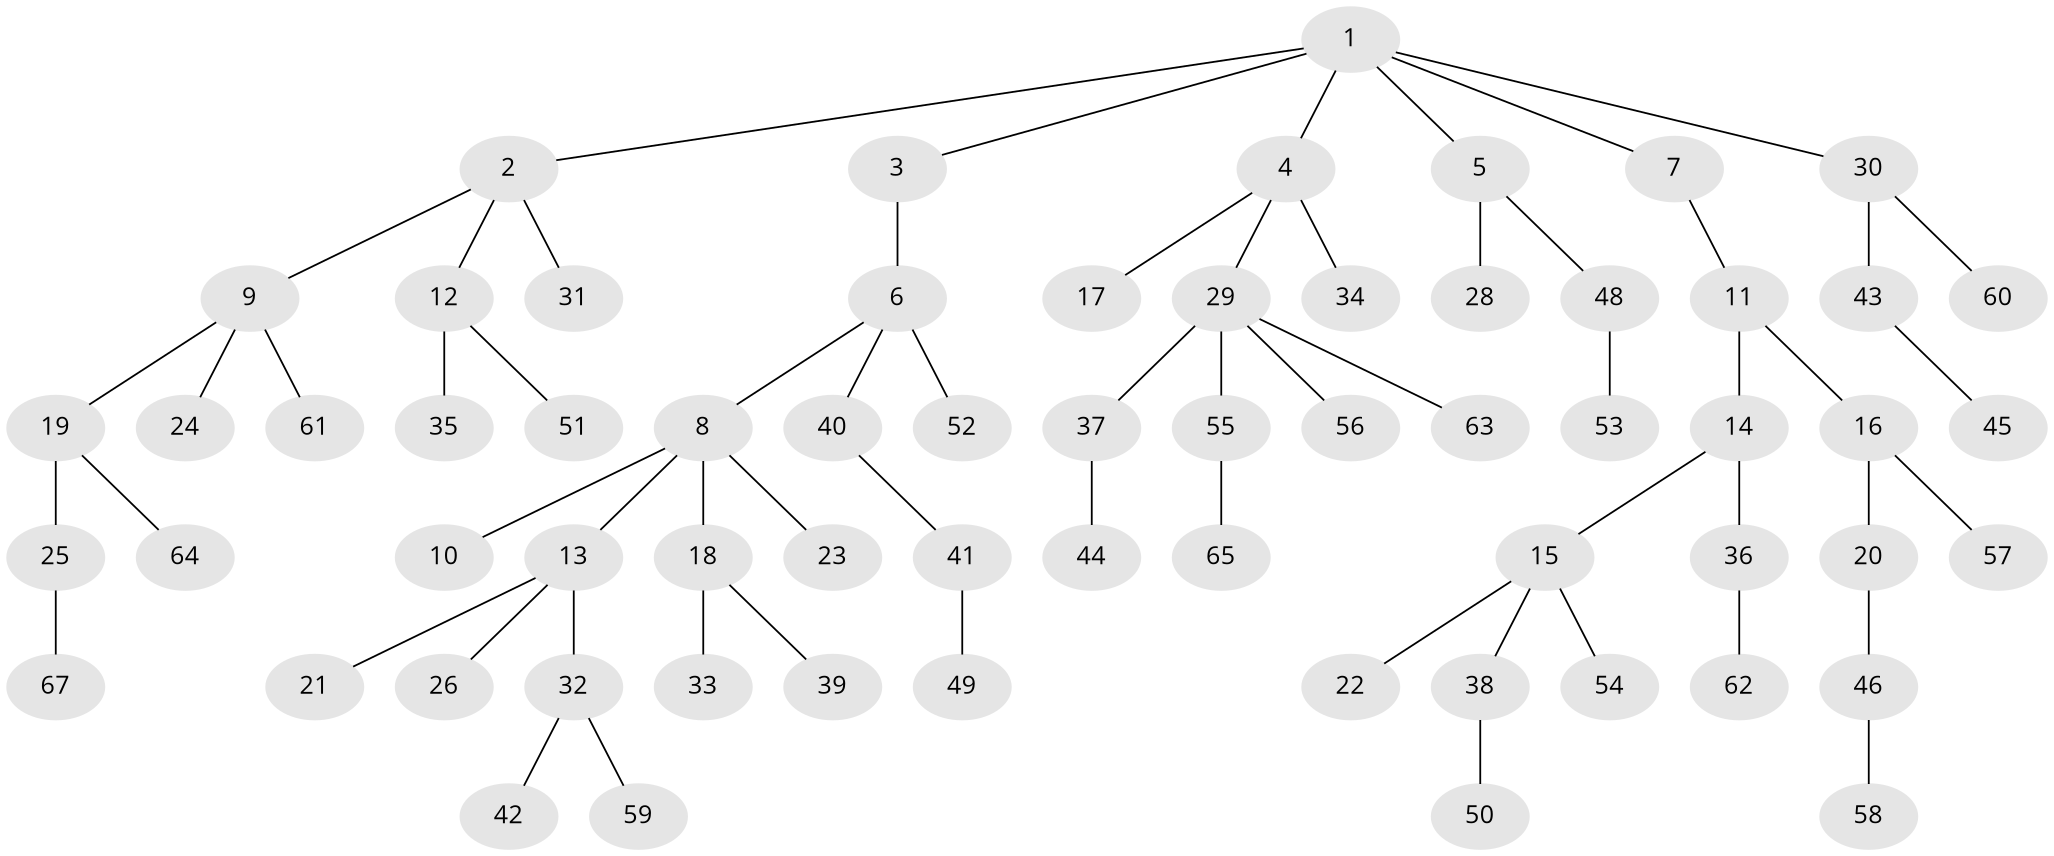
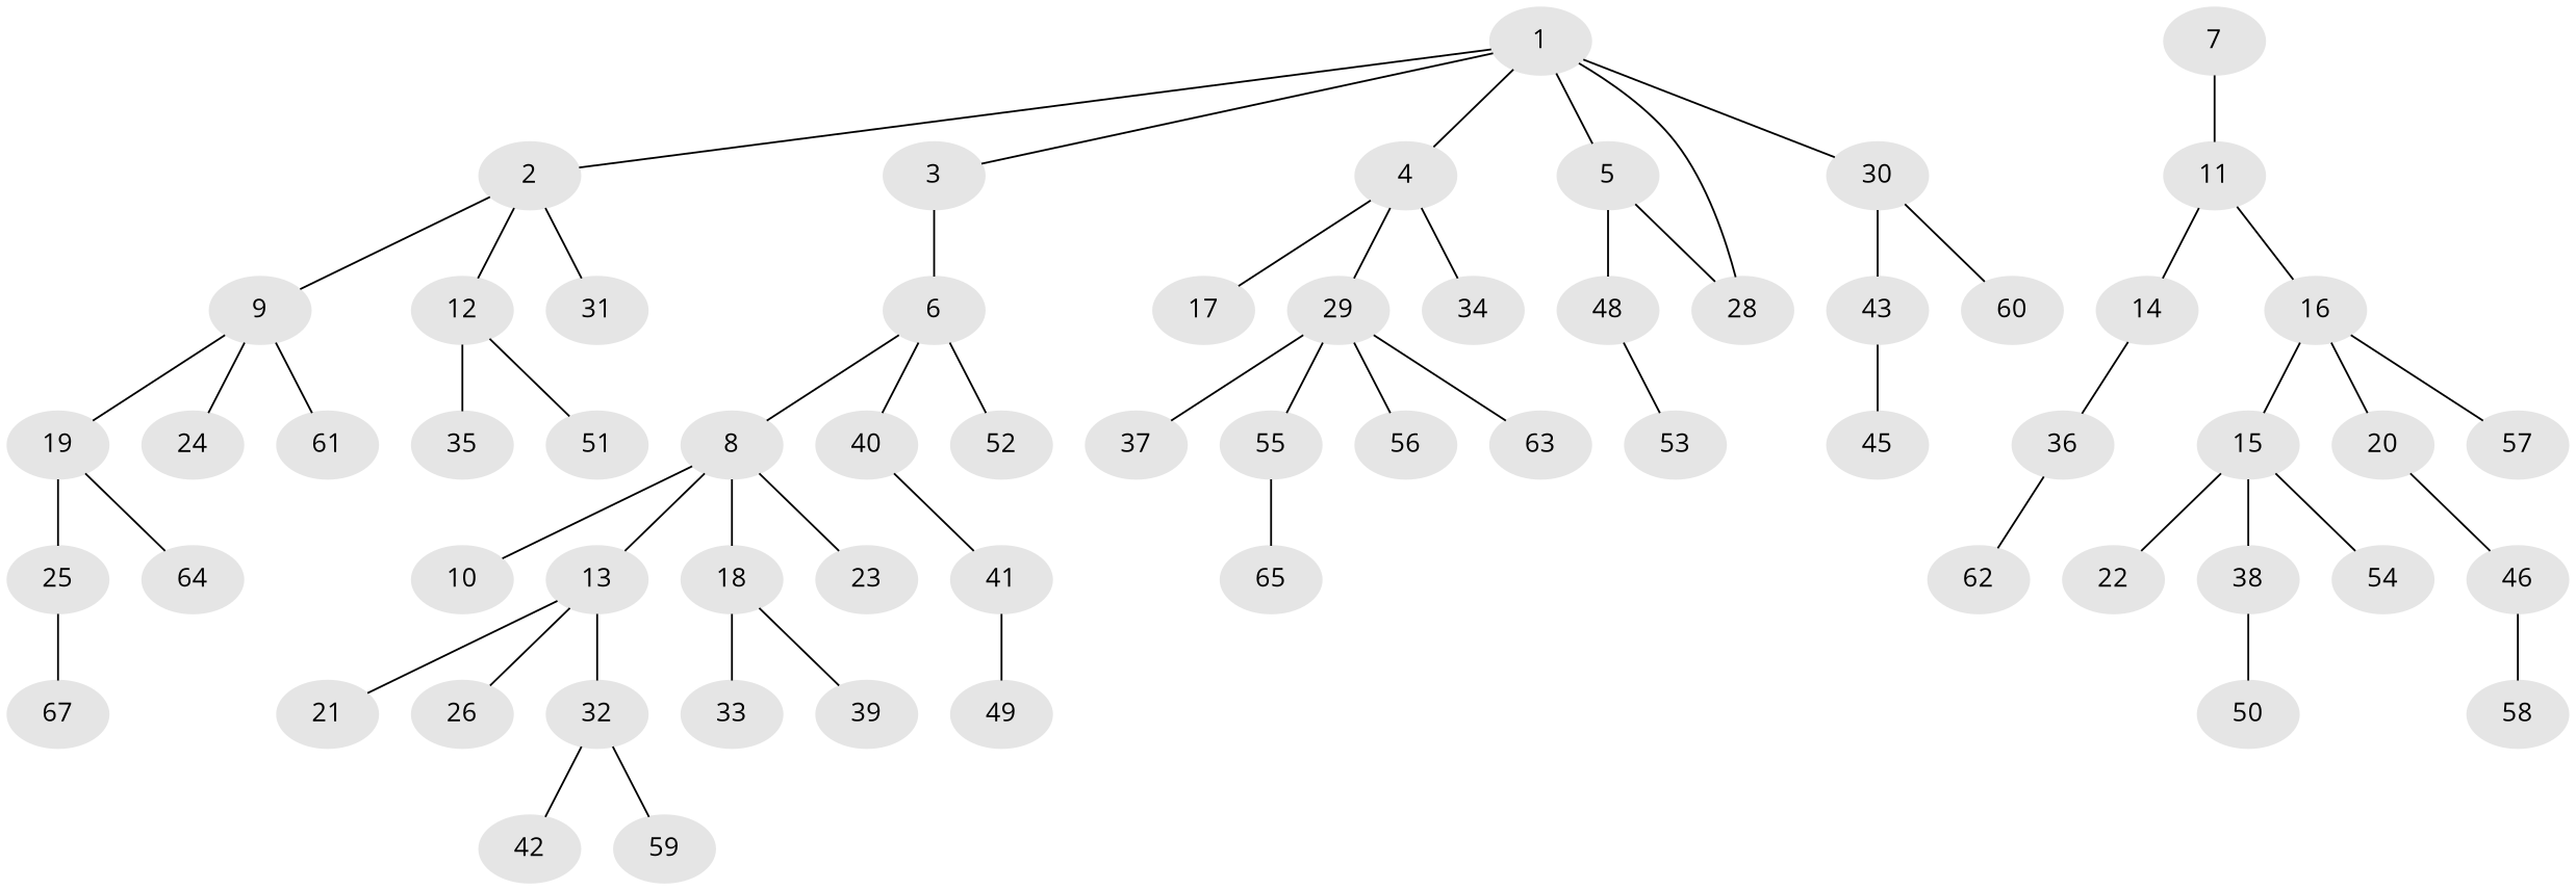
  graph {
    fontname="Open Sans"
    node [color=gray90 fontname="Open Sans" style=filled]
    edge [fontname="Open Sans" weight=1.0]
    1
    2
    3
    4
    5
    7
    30
    9
    12
    31
    6
    17
    29
    34
    28
    48
    11
    43
    60
    19
    24
    61
    35
    51
    8
    40
    52
    37
    55
    56
    63
    53
    10
    13
    18
    23
    41
    14
    16
    21
    26
    32
    33
    39
    25
    64
    15
    36
    20
    57
    42
    59
    22
    38
    54
    62
    50
    46
    n59 [label=67]
    58
-   44
    65
    45
    49
    1 -- 2
    1 -- 3
    1 -- 4
    1 -- 5
-   1 -- 7
+   1 -- 28
    1 -- 30
    2 -- 9
    2 -- 12
    2 -- 31
    3 -- 6 [weight=2.0]
    4 -- 17
    4 -- 29
    4 -- 34
    5 -- 28
    5 -- 48
    7 -- 11
    30 -- 43
    30 -- 60
    9 -- 19
    9 -- 24
    9 -- 61
    12 -- 35 [weight=2.0]
    12 -- 51
    6 -- 8
    6 -- 40
    6 -- 52
    29 -- 37
    29 -- 55
    29 -- 56
    29 -- 63
    48 -- 53 [weight=2.0]
    11 -- 14
    11 -- 16
    43 -- 45
    19 -- 25 [weight=2.0]
    19 -- 64
    8 -- 10
    8 -- 13
    8 -- 18
    8 -- 23
    40 -- 41
-   37 -- 44 [weight=2.0]
    55 -- 65
    13 -- 21
    13 -- 26
    13 -- 32
    18 -- 33
    18 -- 39
    41 -- 49
-   14 -- 15
+   16 -- 15
    14 -- 36
    16 -- 20
    16 -- 57
    32 -- 42
    32 -- 59
    25 -- n59
    15 -- 22
    15 -- 38
    15 -- 54
    36 -- 62
    20 -- 46
    38 -- 50
    46 -- 58
  }
